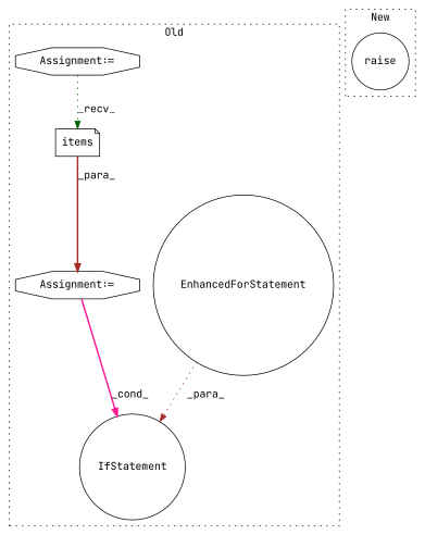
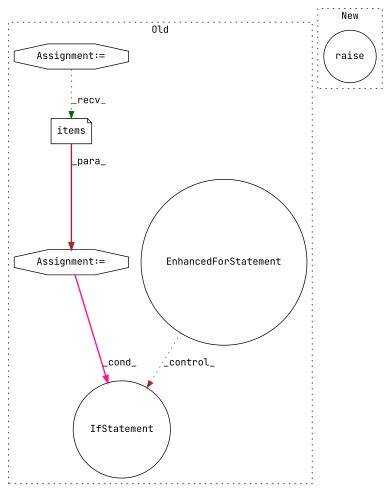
  digraph {
    fontname="JetBrains Mono"
    node [a=32 fontname="JetBrains Mono" l=7 s="6327,6431" shape=circle]
    edge [color=brown fontname="JetBrains Mono" style=bold]
    n1 [label=items s=6424 shape=note]
    n2 [a=7 l="72,2" label="Assignment:=" shape=octagon]
    n3 [a=70 l="72,2" label=EnhancedForStatement]
    n4 [a=25 l="4,2" label=IfStatement s="6523,6566"]
    n5 [a=7 l=1 label="Assignment:=" s=6246 shape=octagon]
    n6 [label=raise s=5483]
    subgraph cluster_1 {
      label=Old
      style=dotted
      n1
      n2
      n3
      n4
      n5
    }
    subgraph cluster_2 {
      label=New
      style=dotted
      n6
    }
    n1 -> n2 [label=_para_]
    n2 -> n4 [color=deeppink label=_cond_]
-   n3 -> n4 [label=_para_ style=dotted]
+   n3 -> n4 [label=_control_ style=dotted]
    n5 -> n1 [color=darkgreen label=_recv_ style=dotted]
  }
